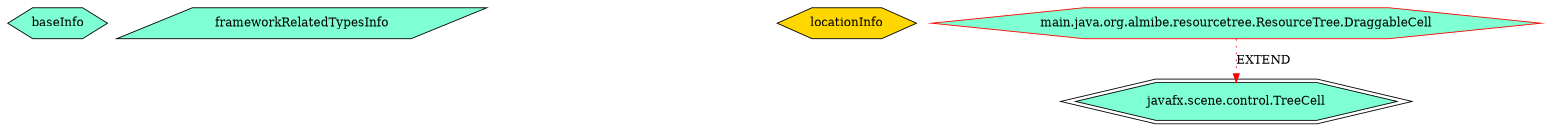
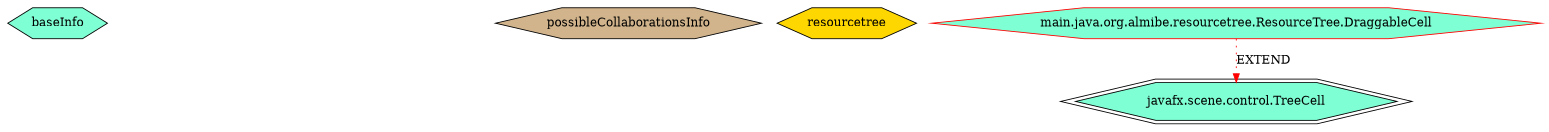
  digraph {
    node [style=filled fillcolor=aquamarine shape=hexagon]
    baseInfo [category=extension_graph graphId=1796 isAnonymous=false possibleRelation=false]
-   frameworkRelatedTypesInfo [0="javafx.scene.control.TreeCell" shape=parallelogram]
-   locationInfo [contextSignature=DraggableCell filePath="/almibe-ResourceTree/resource-tree-master/src/main/java/org/almibe/resourcetree/ResourceTree.java" graphId=1796 projectName="almibe-ResourceTree" fillcolor=gold]
+   possibleCollaborationsInfo [fillcolor=tan]
+   locationInfo [contextSignature=DraggableCell filePath="/almibe-ResourceTree/resource-tree-master/src/main/java/org/almibe/resourcetree/ResourceTree.java" graphId=1796 projectName="almibe-ResourceTree" fillcolor=gold label=resourcetree]
    n5 [color=red isFrameworkType=false label="main.java.org.almibe.resourcetree.ResourceTree.DraggableCell" vertexType=ROOT_CLIENT_CLASS_DECLARATION]
    n6 [isFrameworkType=true label="javafx.scene.control.TreeCell" peripheries=2 vertexType=FRAMEWORK_CLASS_TYPE]
    n5 -> n6 [color=red label=EXTEND style=dotted]
  }
